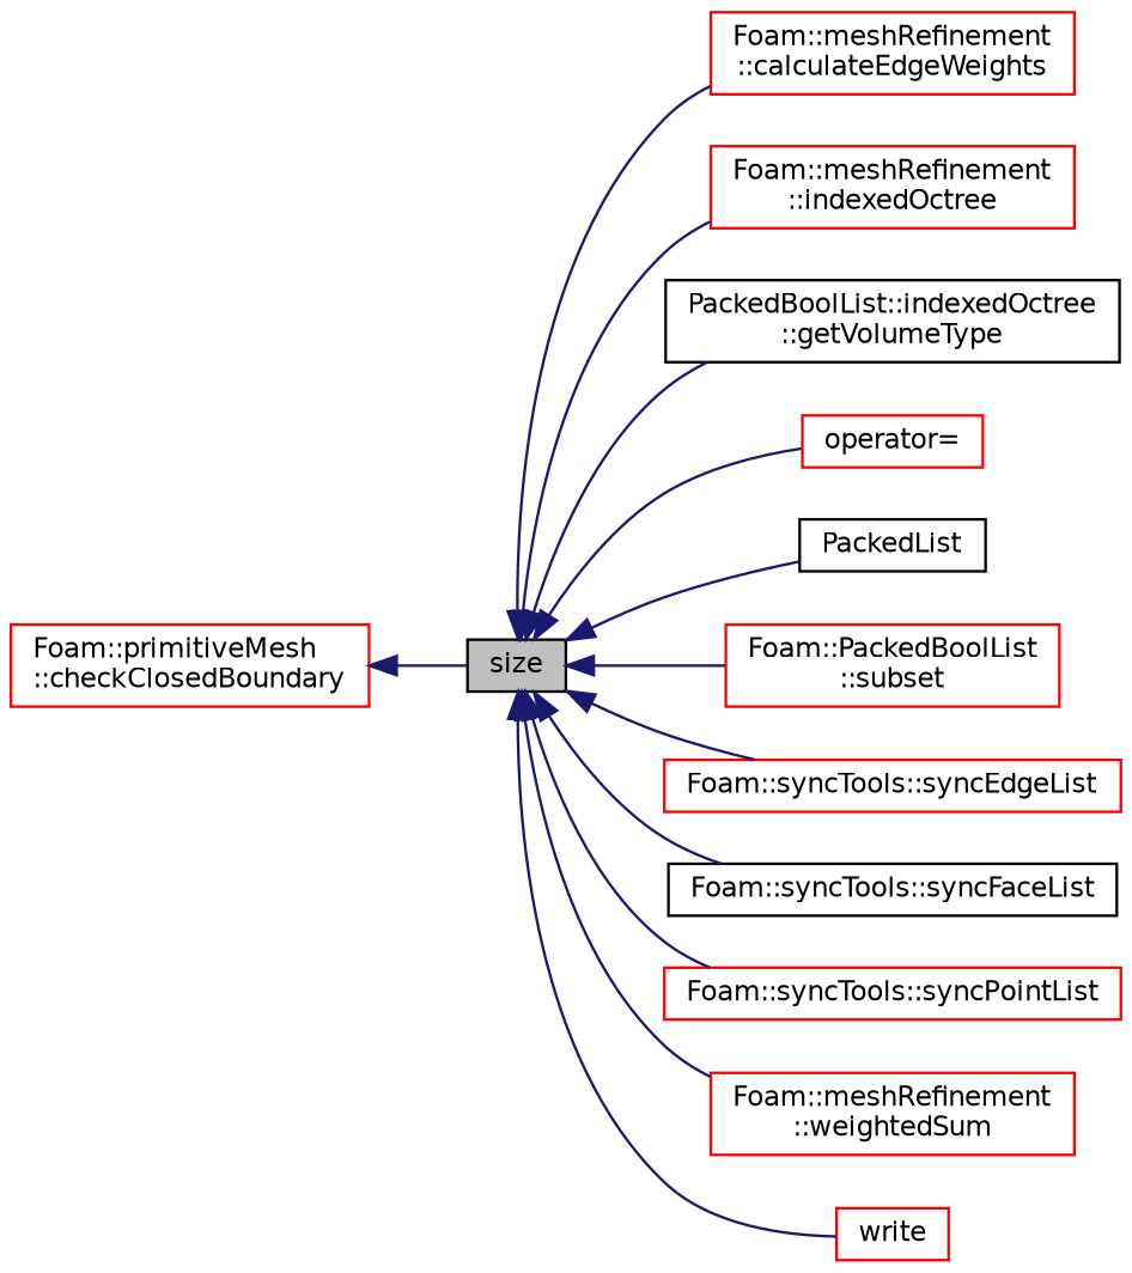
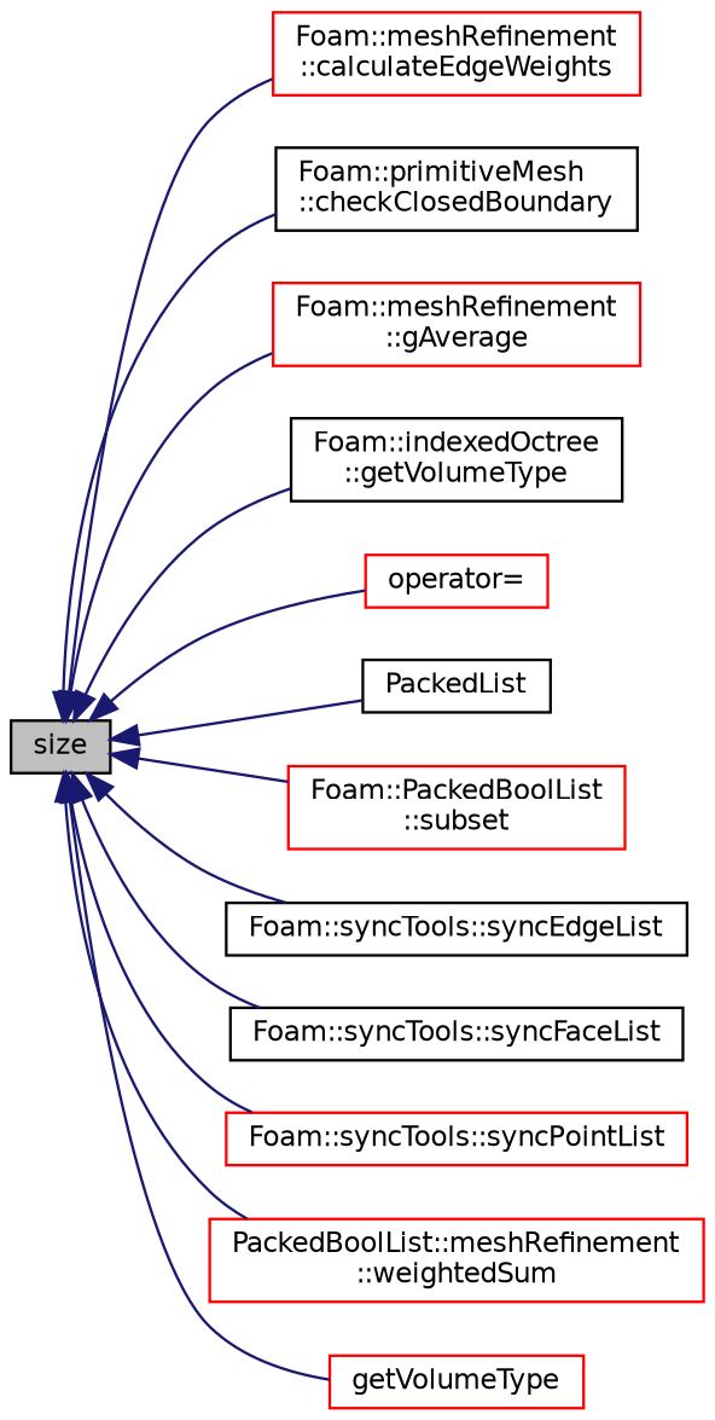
  digraph {
    rankdir=LR
    node [color=red fontname=Helvetica fontsize=10 shape=record]
    edge [color=midnightblue dir=back fontname=Helvetica fontsize=10 labelfontname=Helvetica labelfontsize=10 style=solid]
    n1 [color=black fillcolor=grey75 fontcolor=black height=0.2 label=size style=filled width=0.4]
    n2 [height=0.2 label="Foam::meshRefinement\l::calculateEdgeWeights" width=0.4]
-   n3 [height=0.2 label="Foam::primitiveMesh\l::checkClosedBoundary" width=0.4]
-   n4 [height=0.2 label="Foam::meshRefinement\l::indexedOctree" width=0.4]
-   n5 [color=black height=0.2 label="PackedBoolList::indexedOctree\l::getVolumeType" width=0.4]
+   n3 [color=black height=0.2 label="Foam::primitiveMesh\l::checkClosedBoundary" width=0.4]
+   n4 [height=0.2 label="Foam::meshRefinement\l::gAverage" width=0.4]
+   n5 [color=black height=0.2 label="Foam::indexedOctree\l::getVolumeType" width=0.4]
    n6 [height=0.2 label="operator=" width=0.4]
    n7 [color=black height=0.2 label=PackedList width=0.4]
    n8 [height=0.2 label="Foam::PackedBoolList\l::subset" width=0.4]
-   n9 [height=0.2 label="Foam::syncTools::syncEdgeList" width=0.4]
+   n9 [color=black height=0.2 label="Foam::syncTools::syncEdgeList" width=0.4]
    n10 [color=black height=0.2 label="Foam::syncTools::syncFaceList" width=0.4]
    n11 [height=0.2 label="Foam::syncTools::syncPointList" width=0.4]
-   n12 [height=0.2 label="Foam::meshRefinement\l::weightedSum" width=0.4]
-   n13 [height=0.2 label=write width=0.4]
+   n12 [height=0.2 label="PackedBoolList::meshRefinement\l::weightedSum" width=0.4]
+   n13 [height=0.2 label=getVolumeType width=0.4]
    n1 -> n2
-   n3 -> n1
+   n1 -> n3
    n1 -> n4
    n1 -> n5
    n1 -> n6
    n1 -> n7
    n1 -> n8
    n1 -> n9
    n1 -> n10
    n1 -> n11
    n1 -> n12
    n1 -> n13
  }
